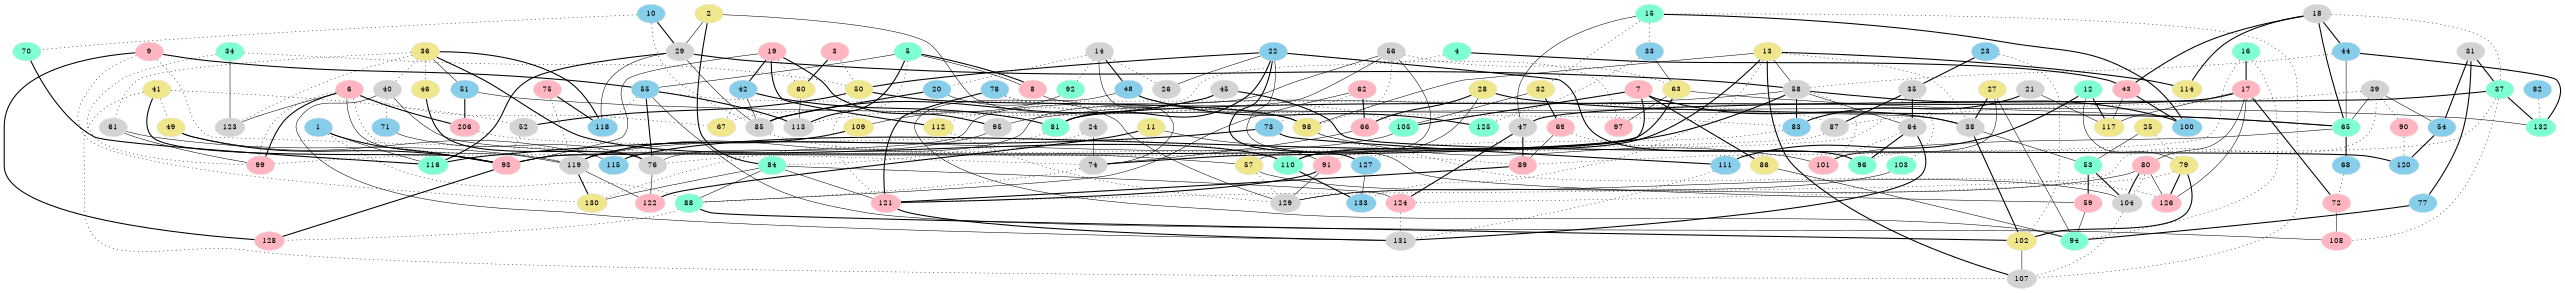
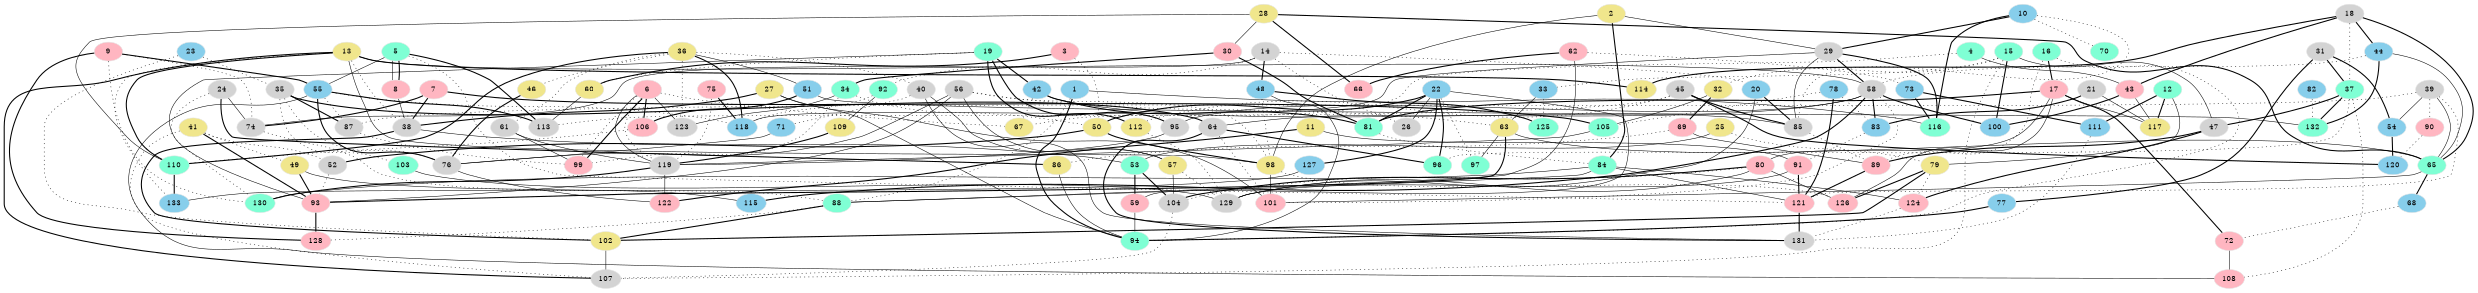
  graph {
    node [color=gray90 fillcolor=lightgrey style=filled]
    edge [style=bold]
    1 [fillcolor=skyblue]
    88 [fillcolor=aquamarine]
    94 [fillcolor=aquamarine]
    116 [fillcolor=aquamarine]
    128 [fillcolor=lightpink]
    102 [fillcolor=khaki]
    2 [fillcolor=khaki]
    29
    84 [fillcolor=aquamarine]
    98 [fillcolor=khaki]
    85
    58
    118 [fillcolor=skyblue]
    121 [fillcolor=lightpink]
-   130 [fillcolor=khaki]
+   130 [fillcolor=aquamarine]
    124 [fillcolor=lightpink]
    126 [fillcolor=lightpink]
    101 [fillcolor=lightpink]
    3 [fillcolor=lightpink]
    50 [fillcolor=khaki]
    60 [fillcolor=khaki]
    52
    113
    4 [fillcolor=aquamarine]
    43 [fillcolor=lightpink]
    67 [fillcolor=khaki]
    117 [fillcolor=khaki]
    100 [fillcolor=skyblue]
    5 [fillcolor=aquamarine]
    8 [fillcolor=lightpink]
    55 [fillcolor=skyblue]
    38
    76
    87
    108 [fillcolor=lightpink]
    131
    6 [fillcolor=lightpink]
    123
    99 [fillcolor=lightpink]
-   106 [fillcolor=lightpink label=206]
+   106 [fillcolor=lightpink]
    119
    110 [fillcolor=aquamarine]
    122 [fillcolor=lightpink]
    7 [fillcolor=lightpink]
    74
    105 [fillcolor=aquamarine]
    53 [fillcolor=aquamarine]
    9 [fillcolor=lightpink]
    82 [fillcolor=skyblue]
    132 [fillcolor=aquamarine]
    10 [fillcolor=skyblue]
    70 [fillcolor=aquamarine]
    89 [fillcolor=lightpink]
    11 [fillcolor=khaki]
    91 [fillcolor=lightpink]
    129
    12 [fillcolor=aquamarine]
    79 [fillcolor=khaki]
    111 [fillcolor=skyblue]
    13 [fillcolor=khaki]
    107
    114 [fillcolor=khaki]
    133 [fillcolor=skyblue]
    95
    83 [fillcolor=skyblue]
    64
    115 [fillcolor=skyblue]
    14
    20 [fillcolor=skyblue]
    26
    48 [fillcolor=skyblue]
    92 [fillcolor=aquamarine]
    125 [fillcolor=aquamarine]
    109 [fillcolor=khaki]
    15 [fillcolor=aquamarine]
    32 [fillcolor=khaki]
    33 [fillcolor=skyblue]
    47
    69 [fillcolor=lightpink]
    63 [fillcolor=khaki]
    16 [fillcolor=aquamarine]
    17 [fillcolor=lightpink]
    72 [fillcolor=lightpink]
    80 [fillcolor=lightpink]
    81 [fillcolor=aquamarine]
    104
    18
    37 [fillcolor=aquamarine]
    44 [fillcolor=skyblue]
    65 [fillcolor=aquamarine]
    96 [fillcolor=aquamarine]
    68 [fillcolor=skyblue]
-   19 [fillcolor=lightpink]
+   19 [fillcolor=aquamarine]
    42 [fillcolor=skyblue]
    93 [fillcolor=lightpink]
    112 [fillcolor=khaki]
    21
    22 [fillcolor=skyblue]
    59 [fillcolor=lightpink]
-   97 [fillcolor=lightpink]
+   97 [fillcolor=aquamarine]
    127 [fillcolor=skyblue]
    23 [fillcolor=skyblue]
    35
    103 [fillcolor=aquamarine]
    24
    86 [fillcolor=khaki]
    25 [fillcolor=khaki]
    27 [fillcolor=khaki]
    28 [fillcolor=khaki]
+   30 [fillcolor=lightpink]
    66 [fillcolor=lightpink]
    34 [fillcolor=aquamarine]
    31
    54 [fillcolor=skyblue]
    77 [fillcolor=skyblue]
    120 [fillcolor=skyblue]
    36 [fillcolor=khaki]
    40
    46 [fillcolor=khaki]
    51 [fillcolor=skyblue]
    61
    57 [fillcolor=khaki]
    71 [fillcolor=skyblue]
    39
    90 [fillcolor=lightpink]
    41 [fillcolor=khaki]
    49 [fillcolor=khaki]
    45
    56
    62 [fillcolor=lightpink]
    73 [fillcolor=skyblue]
    75 [fillcolor=lightpink]
    78 [fillcolor=skyblue]
    1 -- 88 [style=dotted]
-   1 -- 93
+   1 -- 94
    1 -- 116 [style=solid]
    88 -- 128 [style=dotted]
    88 -- 102
    102 -- 107 [style=solid]
    2 -- 29 [style=solid]
    2 -- 84
    2 -- 98 [style=solid]
    29 -- 116
    29 -- 85 [style=solid]
    29 -- 58
    29 -- 118 [style=solid]
    84 -- 88 [style=solid]
    84 -- 121 [style=solid]
    84 -- 130 [style=solid]
    84 -- 124 [style=solid]
    98 -- 126 [style=dotted]
    98 -- 101 [style=solid]
    85 -- 89 [style=dotted]
    58 -- 101 [style=dotted]
    58 -- 100
    58 -- 95 [style=solid]
    58 -- 83
    58 -- 64 [style=solid]
    58 -- 115
    121 -- 131
    124 -- 131 [style=dotted]
    3 -- 50 [style=dotted]
    3 -- 60
    50 -- 98
    50 -- 52
    60 -- 113 [style=solid]
    52 -- 93 [style=dotted]
-   4 -- 43
+   4 -- 43 [style=solid]
    4 -- 67 [style=dotted]
    43 -- 117 [style=solid]
    43 -- 100
    5 -- 121 [style=dotted]
    5 -- 113
    5 -- 8 [style=solid]
    5 -- 8
    5 -- 55 [style=solid]
    8 -- 38 [style=solid]
    55 -- 118 [style=dotted]
    55 -- 113
    55 -- 76
    55 -- 87 [style=dotted]
    55 -- 108 [style=solid]
    38 -- 102
    38 -- 53 [style=solid]
    76 -- 122 [style=solid]
    87 -- 99 [style=dotted]
    6 -- 67 [style=dotted]
    6 -- 123 [style=solid]
    6 -- 99 [style=dotted]
    6 -- 99
    6 -- 106
    6 -- 119 [style=solid]
    6 -- 119 [style=dotted]
    106 -- 110 [style=dotted]
    119 -- 130
    119 -- 122 [style=solid]
    110 -- 133
    7 -- 38
    7 -- 74
    7 -- 105
    74 -- 88 [style=dotted]
    105 -- 119 [style=solid]
    53 -- 104
    53 -- 59
    9 -- 128
    9 -- 130 [style=dotted]
    9 -- 55
    9 -- 74 [style=dotted]
    82 -- 132 [style=dotted]
    10 -- 29
    10 -- 85 [style=dotted]
    10 -- 70 [style=dotted]
-   70 -- 116
+   10 -- 116
    89 -- 121
    11 -- 122
    11 -- 91 [style=solid]
    91 -- 121
    91 -- 129 [style=solid]
    12 -- 117
    12 -- 79 [style=solid]
    12 -- 111
    79 -- 102
    79 -- 124 [style=dotted]
    79 -- 126
    111 -- 131 [style=dotted]
    13 -- 98 [style=solid]
    13 -- 58 [style=solid]
    13 -- 38 [style=dotted]
    13 -- 110
    13 -- 107
    13 -- 114
    13 -- 133 [style=dotted]
    95 -- 119 [style=solid]
    83 -- 91 [style=dotted]
    64 -- 101 [style=dotted]
    64 -- 131
    64 -- 96
    14 -- 74 [style=solid]
    14 -- 20 [style=dotted]
    14 -- 26 [style=dotted]
    14 -- 48
    14 -- 92 [style=dotted]
    20 -- 85
    20 -- 129 [style=solid]
    48 -- 94 [style=solid]
    48 -- 98 [style=dotted]
    48 -- 125
+   92 -- 118 [style=dotted]
    92 -- 109 [style=solid]
    109 -- 119
    15 -- 100
    15 -- 107 [style=dotted]
    15 -- 32 [style=dotted]
    15 -- 33 [style=dotted]
    15 -- 47 [style=solid]
    32 -- 105 [style=solid]
    32 -- 69
    33 -- 125 [style=dotted]
    33 -- 63 [style=solid]
    47 -- 124
    47 -- 89
    69 -- 89 [style=solid]
    69 -- 86 [style=dotted]
    63 -- 65 [style=solid]
    63 -- 93
    63 -- 97 [style=solid]
    16 -- 94 [style=dotted]
    16 -- 89 [style=dotted]
    16 -- 17
    17 -- 126 [style=solid]
    17 -- 117 [style=solid]
    17 -- 72
    17 -- 80 [style=solid]
    17 -- 81
    72 -- 108 [style=solid]
    80 -- 126 [style=solid]
    80 -- 129 [style=solid]
    80 -- 104
    80 -- 104 [style=dotted]
    81 -- 84 [style=dotted]
    104 -- 107 [style=dotted]
    18 -- 43
    18 -- 114
    18 -- 37 [style=dotted]
    18 -- 44
    18 -- 65
    37 -- 108 [style=dotted]
    37 -- 132
    37 -- 47
    37 -- 96 [style=dotted]
    44 -- 58 [style=dotted]
    44 -- 132
    44 -- 65 [style=solid]
    65 -- 101 [style=solid]
    65 -- 68
    68 -- 72 [style=dotted]
    19 -- 60 [style=dotted]
    19 -- 95
    19 -- 42
    19 -- 93 [style=solid]
    19 -- 112
    42 -- 85 [style=solid]
    42 -- 67 [style=dotted]
    42 -- 81
    93 -- 128
    112 -- 129 [style=dotted]
    21 -- 117 [style=solid]
    21 -- 83
    22 -- 50
    22 -- 26 [style=solid]
    22 -- 81
    22 -- 96
    22 -- 59 [style=solid]
    22 -- 97 [style=dotted]
    22 -- 127
    59 -- 94 [style=solid]
    127 -- 133 [style=solid]
    23 -- 102 [style=dotted]
-   23 -- 35
+   23 -- 35 [style=dotted]
    35 -- 76 [style=dotted]
    35 -- 87
    35 -- 64
    35 -- 103 [style=dotted]
    103 -- 129 [style=solid]
    24 -- 130 [style=dotted]
    24 -- 74 [style=solid]
-   7 -- 86
+   24 -- 86
    86 -- 94 [style=solid]
    25 -- 53 [style=solid]
    25 -- 79 [style=dotted]
    27 -- 94 [style=solid]
    27 -- 101 [style=solid]
    27 -- 38
    28 -- 110 [style=solid]
    28 -- 65
+   28 -- 30 [style=solid]
    28 -- 66
-   66 -- 74 [style=solid]
+   30 -- 81
+   30 -- 34
    34 -- 50 [style=dotted]
    34 -- 123 [style=solid]
    34 -- 99 [style=dotted]
    31 -- 37
    31 -- 54
    31 -- 77
    54 -- 120
    77 -- 94
    36 -- 118
    36 -- 123 [style=dotted]
    36 -- 110
    36 -- 40 [style=dotted]
    36 -- 46 [style=dotted]
    36 -- 51 [style=solid]
    36 -- 61 [style=dotted]
    40 -- 131 [style=solid]
    40 -- 57 [style=solid]
    40 -- 71 [style=dotted]
    46 -- 76
    51 -- 106
    51 -- 132 [style=solid]
    61 -- 99 [style=solid]
    61 -- 119 [style=solid]
    57 -- 129 [style=dotted]
    57 -- 104 [style=solid]
    71 -- 76 [style=solid]
    39 -- 121 [style=dotted]
    39 -- 87 [style=dotted]
    39 -- 65 [style=solid]
    39 -- 54 [style=solid]
    39 -- 90 [style=dotted]
    90 -- 120 [style=dotted]
    41 -- 52 [style=dotted]
    41 -- 107 [style=dotted]
    41 -- 93
    41 -- 49 [style=dotted]
    49 -- 115 [style=solid]
    49 -- 93
    45 -- 85
    45 -- 113 [style=dotted]
    45 -- 112 [style=dotted]
    45 -- 120
    56 -- 98 [style=dotted]
    56 -- 76 [style=solid]
    56 -- 63 [style=dotted]
    56 -- 93 [style=solid]
    56 -- 57 [style=solid]
    62 -- 88 [style=solid]
    62 -- 66
    62 -- 73 [style=dotted]
    73 -- 116
    73 -- 111
    75 -- 118
    75 -- 119 [style=dotted]
    78 -- 121
    78 -- 105 [style=dotted]
    78 -- 83 [style=dotted]
  }
